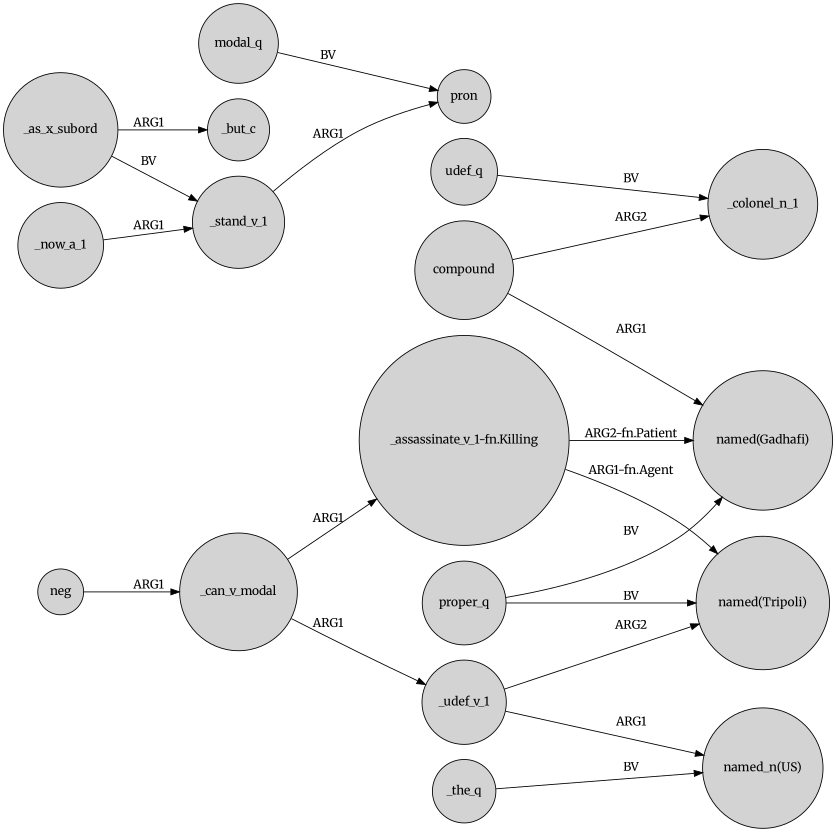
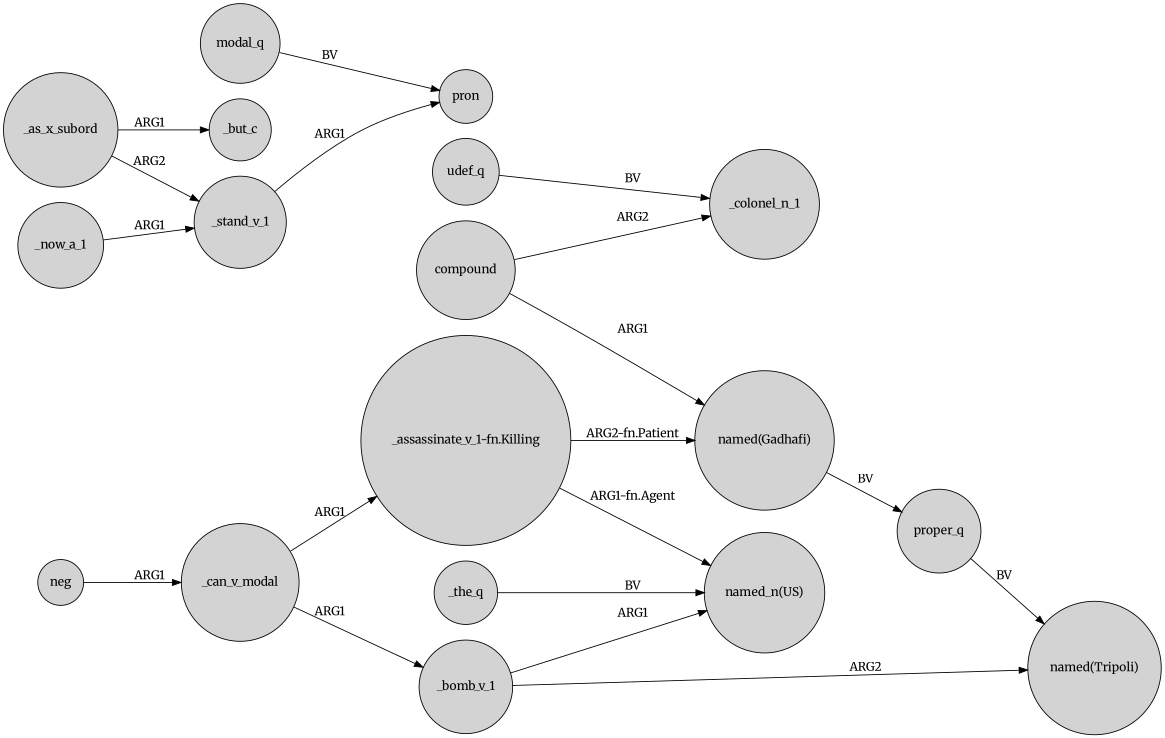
  digraph {
    fontname=Merriweather
    rankdir=LR
    node [fontname=Merriweather shape=circle style=filled]
    edge [fontname=Merriweather]
    _can_v_modal
    "_assassinate_v_1-fn.Killing"
-   _bomb_v_1 [label=_udef_v_1]
+   _bomb_v_1
    "named_n(US)"
    "named(Gadhafi)"
    "named(Tripoli)"
    proper_q
    _stand_v_1
    pron
    _as_x_subord
    _but_c
    compound
    _colonel_n_1
    _now_a_1
    _the_q
    neg
    udef_q
    n18 [label=modal_q]
    _can_v_modal -> "_assassinate_v_1-fn.Killing" [label=ARG1]
    _can_v_modal -> _bomb_v_1 [label=ARG1]
-   "_assassinate_v_1-fn.Killing" -> "named(Tripoli)" [label="ARG1-fn.Agent"]
+   "_assassinate_v_1-fn.Killing" -> "named_n(US)" [label="ARG1-fn.Agent"]
    "_assassinate_v_1-fn.Killing" -> "named(Gadhafi)" [label="ARG2-fn.Patient"]
    _bomb_v_1 -> "named_n(US)" [label=ARG1]
    _bomb_v_1 -> "named(Tripoli)" [label=ARG2]
-   proper_q -> "named(Gadhafi)" [label=BV]
+   "named(Gadhafi)" -> proper_q [label=BV]
    proper_q -> "named(Tripoli)" [label=BV]
    _stand_v_1 -> pron [label=ARG1]
-   _as_x_subord -> _stand_v_1 [label=BV]
+   _as_x_subord -> _stand_v_1 [label=ARG2]
    _as_x_subord -> _but_c [label=ARG1]
    compound -> "named(Gadhafi)" [label=ARG1]
    compound -> _colonel_n_1 [label=ARG2]
    _now_a_1 -> _stand_v_1 [label=ARG1]
    _the_q -> "named_n(US)" [label=BV]
    neg -> _can_v_modal [label=ARG1]
    udef_q -> _colonel_n_1 [label=BV]
    n18 -> pron [label=BV]
  }
